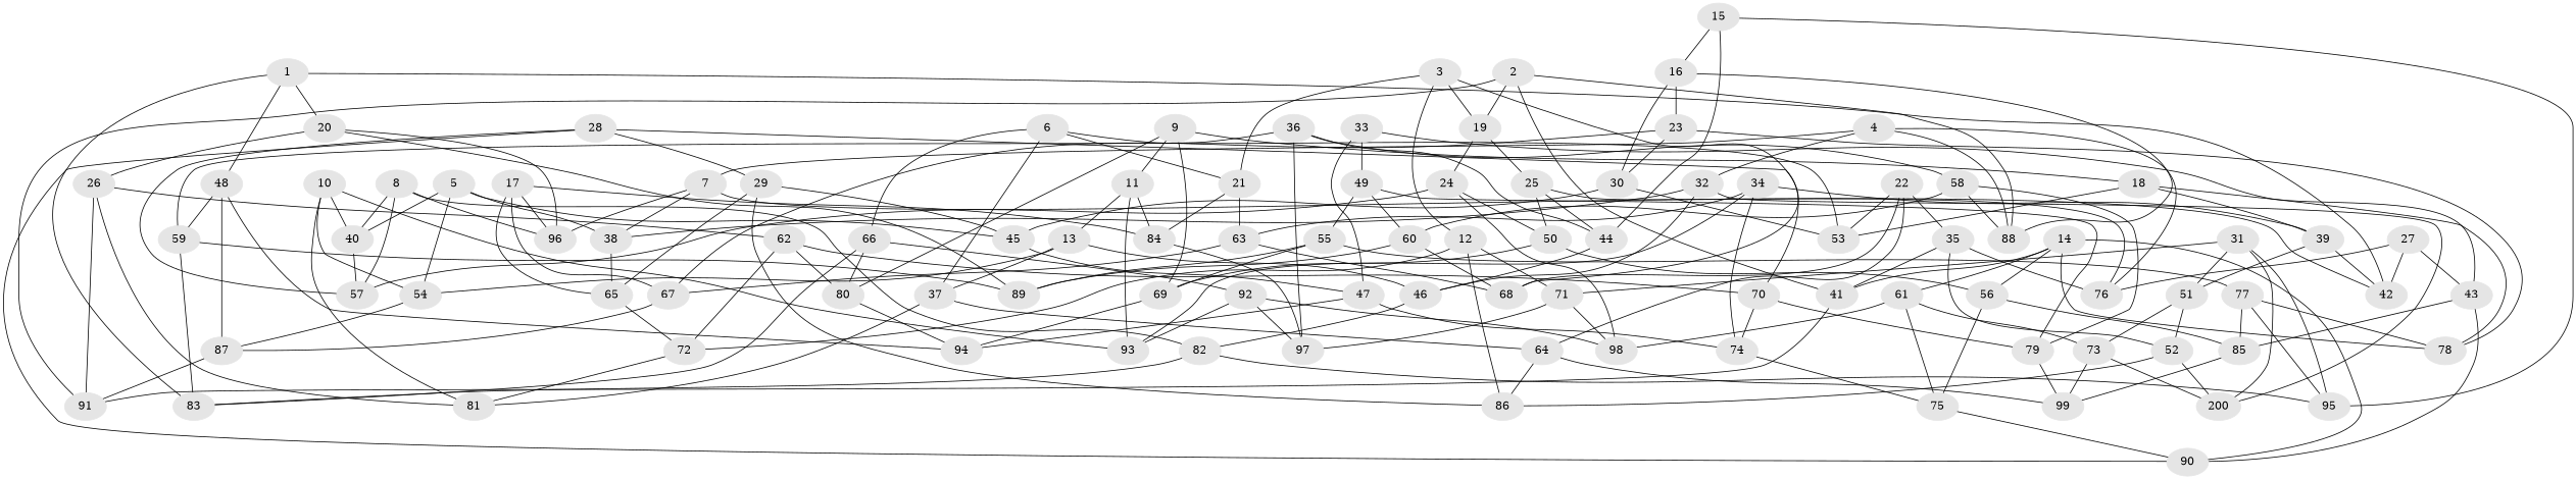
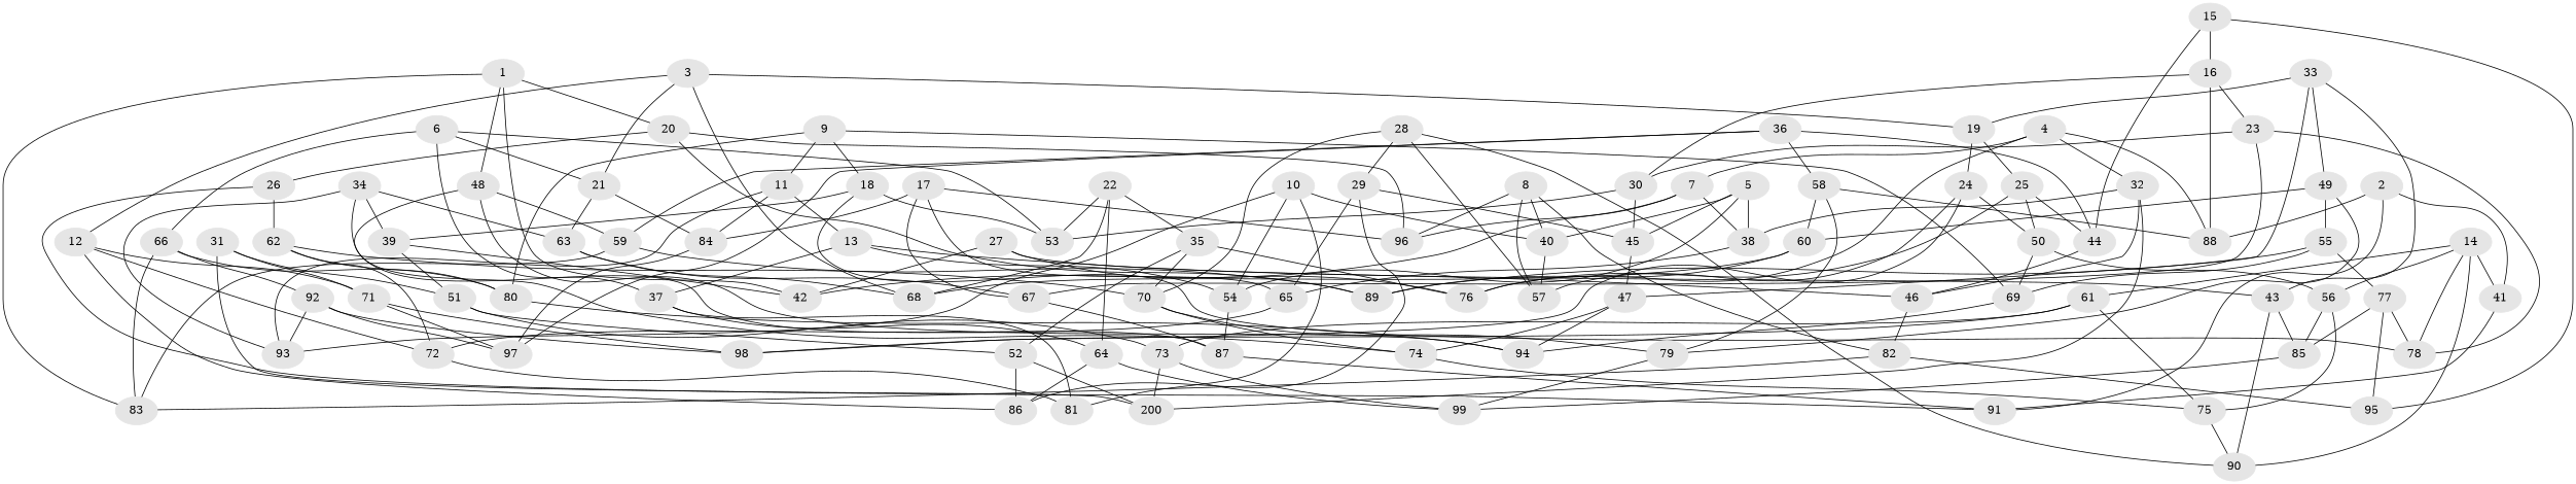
  graph {
    node [color=gray90 style=filled]
    1
    20
    42
    48
    83
    96
    26
    89
    59
    94
    87
    2
    19
    41
    88
    91
    24
    25
    3
    12
    21
    68
    71
    72
    86
    84
    63
    4
    7
    32
    76
    38
    46
    n34 [label=200]
    5
    40
    45
    54
    65
    57
    47
    6
    37
    53
    66
    81
    64
    80
    92
    8
    82
    95
    9
    11
    18
    69
    93
    13
    78
    39
    10
    97
    98
    14
    56
    90
    61
    85
    75
    15
    16
    44
    23
    30
    27
    43
    67
    17
    51
    50
    62
    22
    35
    52
    99
    70
    28
    29
    74
    79
    31
    73
    33
    49
    55
    60
    34
    36
    58
    77
    1 -- 20
    1 -- 42
    1 -- 48
    1 -- 83
    20 -- 96
    20 -- 26
    20 -- 89
    48 -- 59
    48 -- 94
    48 -- 87
    26 -- 91
-   26 -- 81
    26 -- 62
    59 -- 83
    59 -- 89
    87 -- 91
-   2 -- 19
+   33 -- 19
    2 -- 41
    2 -- 88
    2 -- 91
    19 -- 24
    19 -- 25
    41 -- 91
    24 -- 57
    24 -- 98
    24 -- 50
    25 -- 76
    25 -- 44
    25 -- 50
    3 -- 19
    3 -- 12
    3 -- 21
    3 -- 68
    12 -- 71
    12 -- 72
    12 -- 86
    21 -- 84
    21 -- 63
    71 -- 97
    71 -- 98
    72 -- 81
    84 -- 97
    63 -- 68
    63 -- 67
    4 -- 88
    4 -- 7
    4 -- 32
    4 -- 76
    7 -- 42
    7 -- 96
    7 -- 38
    32 -- 38
    32 -- 46
    32 -- n34
    38 -- 65
    46 -- 82
    5 -- 38
    5 -- 40
    5 -- 45
    5 -- 54
    40 -- 57
    45 -- 47
    54 -- 87
    65 -- 72
    47 -- 94
    47 -- 74
    6 -- 21
    6 -- 37
    6 -- 53
    6 -- 66
    37 -- 81
    37 -- 64
    66 -- 83
    66 -- 80
    66 -- 92
    64 -- 86
    64 -- 99
    80 -- 94
    92 -- 93
    92 -- 97
    92 -- 98
    8 -- 96
    8 -- 40
    8 -- 57
    8 -- 82
    82 -- 83
    82 -- 95
    9 -- 80
    9 -- 11
    9 -- 18
    9 -- 69
    11 -- 84
    11 -- 93
    11 -- 13
    18 -- 53
    18 -- 78
    18 -- 39
    69 -- 94
    13 -- 46
    13 -- 54
    13 -- 37
    39 -- 42
    39 -- 51
    10 -- 40
    10 -- 54
    10 -- 81
    10 -- 93
    14 -- 41
    14 -- 78
    14 -- 56
    14 -- 90
    14 -- 61
    56 -- 85
    56 -- 75
    61 -- 98
    61 -- 75
    61 -- 73
    85 -- 99
    75 -- 90
    15 -- 95
    15 -- 16
    15 -- 44
    16 -- 88
    16 -- 23
    16 -- 30
    44 -- 46
    23 -- 78
    23 -- 30
    23 -- 67
    30 -- 45
    30 -- 53
    27 -- 42
    27 -- 76
    27 -- 43
    43 -- 90
    43 -- 85
    67 -- 87
    17 -- 96
    17 -- 84
    17 -- 65
    17 -- 67
    51 -- 52
    51 -- 73
    50 -- 69
    50 -- 56
    62 -- 72
    62 -- 80
    62 -- 70
    22 -- 68
    22 -- 53
    22 -- 64
    22 -- 35
-   35 -- 41
+   35 -- 70
    35 -- 76
    35 -- 52
    52 -- 86
    52 -- n34
    70 -- 74
    70 -- 79
    28 -- 57
    28 -- 90
    28 -- 70
    28 -- 29
    29 -- 86
    29 -- 45
    29 -- 65
    74 -- 75
    79 -- 99
    31 -- 71
    31 -- n34
-   31 -- 95
    31 -- 51
    73 -- n34
    73 -- 99
    33 -- 47
    33 -- 43
    33 -- 49
    49 -- 79
    49 -- 55
    49 -- 60
    55 -- 89
    55 -- 69
    55 -- 77
    60 -- 89
    60 -- 68
    34 -- 63
    34 -- 93
    34 -- 39
    34 -- 74
    36 -- 59
    36 -- 97
    36 -- 44
    36 -- 58
    58 -- 88
    58 -- 79
    58 -- 60
    77 -- 95
    77 -- 78
    77 -- 85
  }
